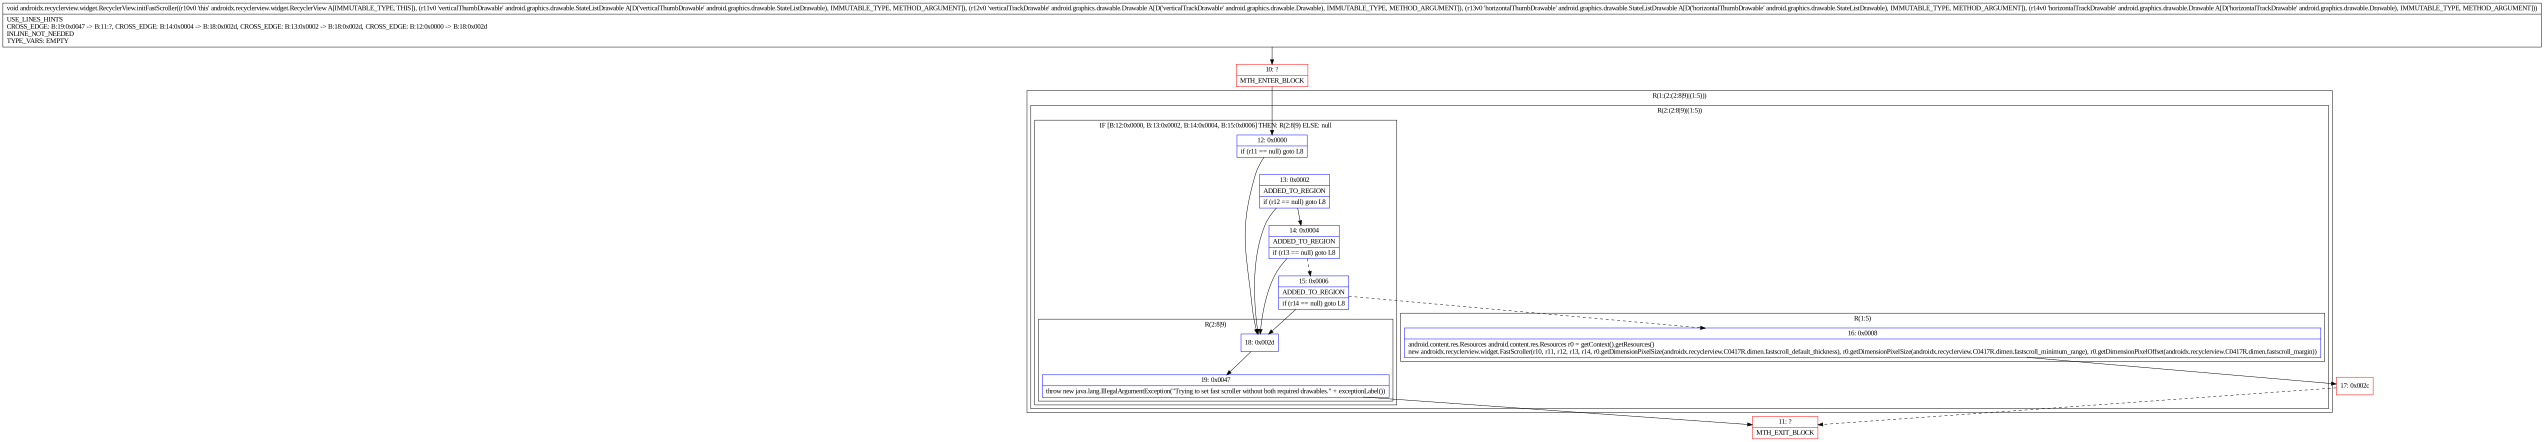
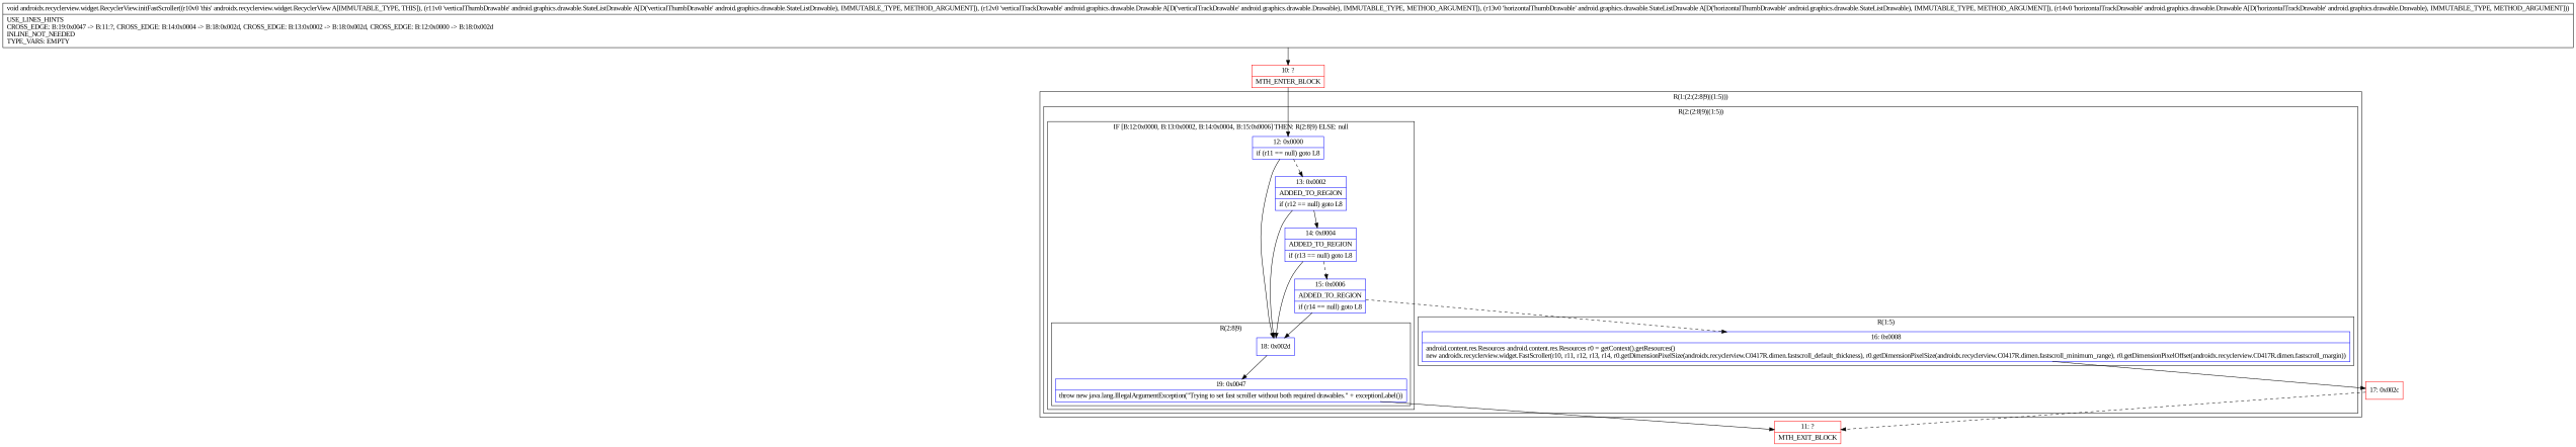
  digraph {
    fontname="Liberation Serif"
    node [color=blue fontname="Liberation Serif" shape=record]
    edge [fontname="Liberation Serif"]
    n1 [label="{18\:\ 0x002d}"]
    n2 [label="{19\:\ 0x0047|throw new java.lang.IllegalArgumentException(\"Trying to set fast scroller without both required drawables.\" + exceptionLabel())\l}"]
    n3 [label="{12\:\ 0x0000|if (r11 == null) goto L8\l}"]
    n4 [label="{13\:\ 0x0002|ADDED_TO_REGION\l|if (r12 == null) goto L8\l}"]
    n5 [label="{14\:\ 0x0004|ADDED_TO_REGION\l|if (r13 == null) goto L8\l}"]
    n6 [label="{15\:\ 0x0006|ADDED_TO_REGION\l|if (r14 == null) goto L8\l}"]
    n7 [label="{16\:\ 0x0008|android.content.res.Resources android.content.res.Resources r0 = getContext().getResources()\lnew androidx.recyclerview.widget.FastScroller(r10, r11, r12, r13, r14, r0.getDimensionPixelSize(androidx.recyclerview.C0417R.dimen.fastscroll_default_thickness), r0.getDimensionPixelSize(androidx.recyclerview.C0417R.dimen.fastscroll_minimum_range), r0.getDimensionPixelOffset(androidx.recyclerview.C0417R.dimen.fastscroll_margin))\l}"]
    n8 [color=red label="{11\:\ ?|MTH_EXIT_BLOCK\l}"]
    n9 [color=red label="{17\:\ 0x002c}"]
    n10 [color=red label="{10\:\ ?|MTH_ENTER_BLOCK\l}"]
    n11 [label="{void androidx.recyclerview.widget.RecyclerView.initFastScroller((r10v0 'this' androidx.recyclerview.widget.RecyclerView A[IMMUTABLE_TYPE, THIS]), (r11v0 'verticalThumbDrawable' android.graphics.drawable.StateListDrawable A[D('verticalThumbDrawable' android.graphics.drawable.StateListDrawable), IMMUTABLE_TYPE, METHOD_ARGUMENT]), (r12v0 'verticalTrackDrawable' android.graphics.drawable.Drawable A[D('verticalTrackDrawable' android.graphics.drawable.Drawable), IMMUTABLE_TYPE, METHOD_ARGUMENT]), (r13v0 'horizontalThumbDrawable' android.graphics.drawable.StateListDrawable A[D('horizontalThumbDrawable' android.graphics.drawable.StateListDrawable), IMMUTABLE_TYPE, METHOD_ARGUMENT]), (r14v0 'horizontalTrackDrawable' android.graphics.drawable.Drawable A[D('horizontalTrackDrawable' android.graphics.drawable.Drawable), IMMUTABLE_TYPE, METHOD_ARGUMENT]))  | USE_LINES_HINTS\lCROSS_EDGE: B:19:0x0047 \-\> B:11:?, CROSS_EDGE: B:14:0x0004 \-\> B:18:0x002d, CROSS_EDGE: B:13:0x0002 \-\> B:18:0x002d, CROSS_EDGE: B:12:0x0000 \-\> B:18:0x002d\lINLINE_NOT_NEEDED\lTYPE_VARS: EMPTY\l}" color=""]
    subgraph cluster_1 {
      label="R(1:(2:(2:8|9)|(1:5)))"
      subgraph cluster_2 {
        label="R(2:(2:8|9)|(1:5))"
        subgraph cluster_3 {
          label="IF [B:12:0x0000, B:13:0x0002, B:14:0x0004, B:15:0x0006] THEN: R(2:8|9) ELSE: null"
          n3
          n4
          n5
          n6
          subgraph cluster_4 {
            label="R(2:8|9)"
            n1
            n2
          }
        }
        subgraph cluster_5 {
          label="R(1:5)"
          n7
        }
      }
    }
    n1 -> n2
    n2 -> n8
    n3 -> n1
+   n3 -> n4 [style=dashed]
    n4 -> n1
    n4 -> n5 [style=solid]
    n5 -> n1
    n5 -> n6 [style=dashed]
    n6 -> n1
    n6 -> n7 [style=dashed]
    n7 -> n9
    n9 -> n8 [style=dashed]
    n10 -> n3
    n11 -> n10
  }
